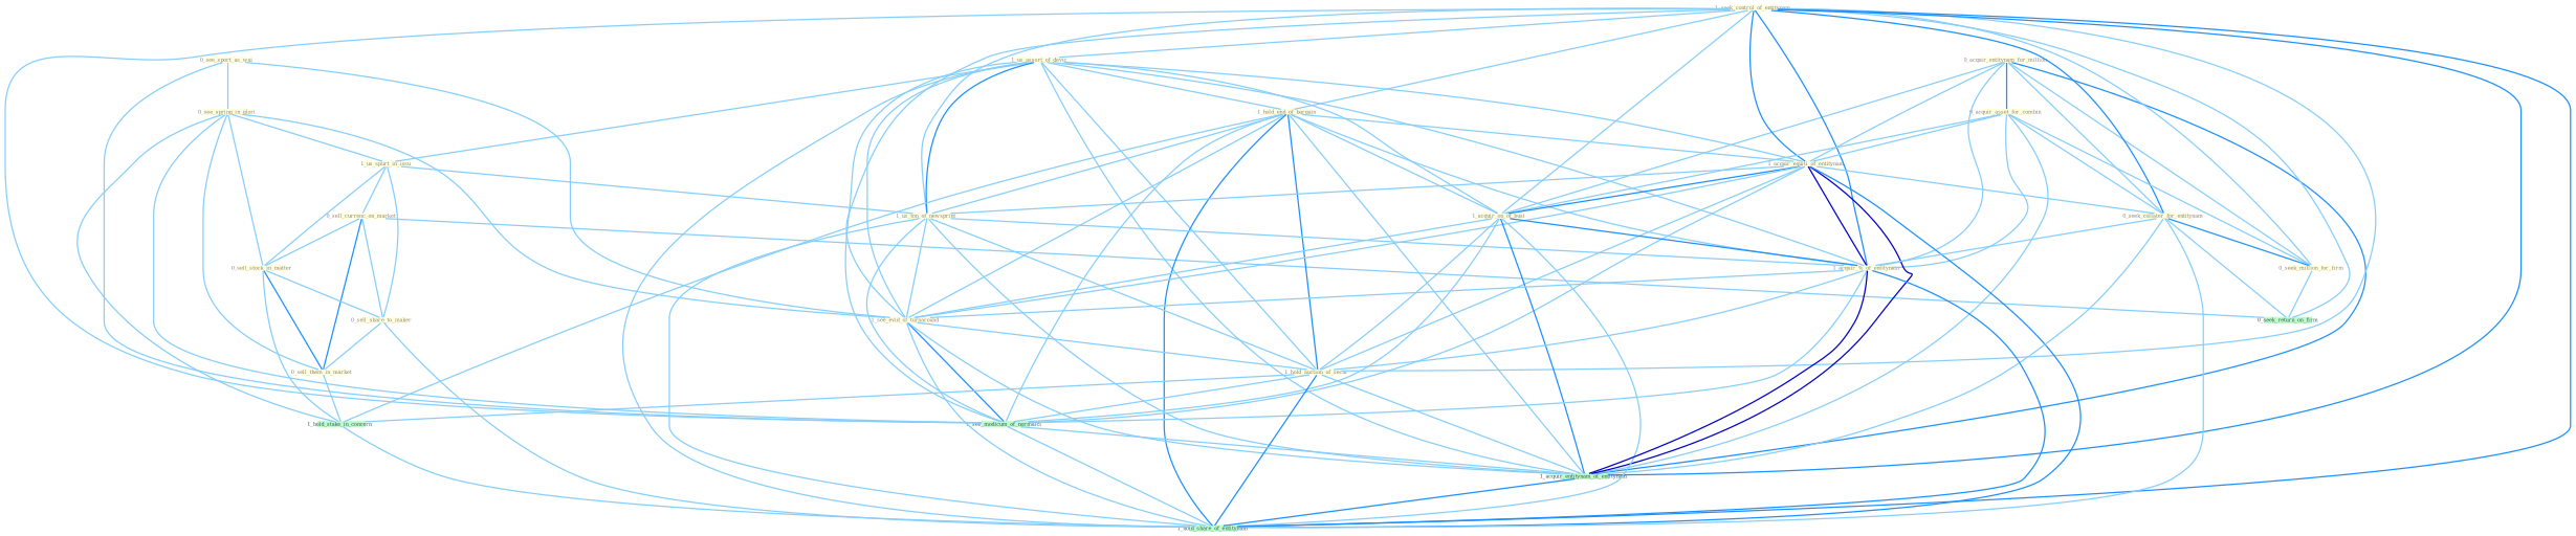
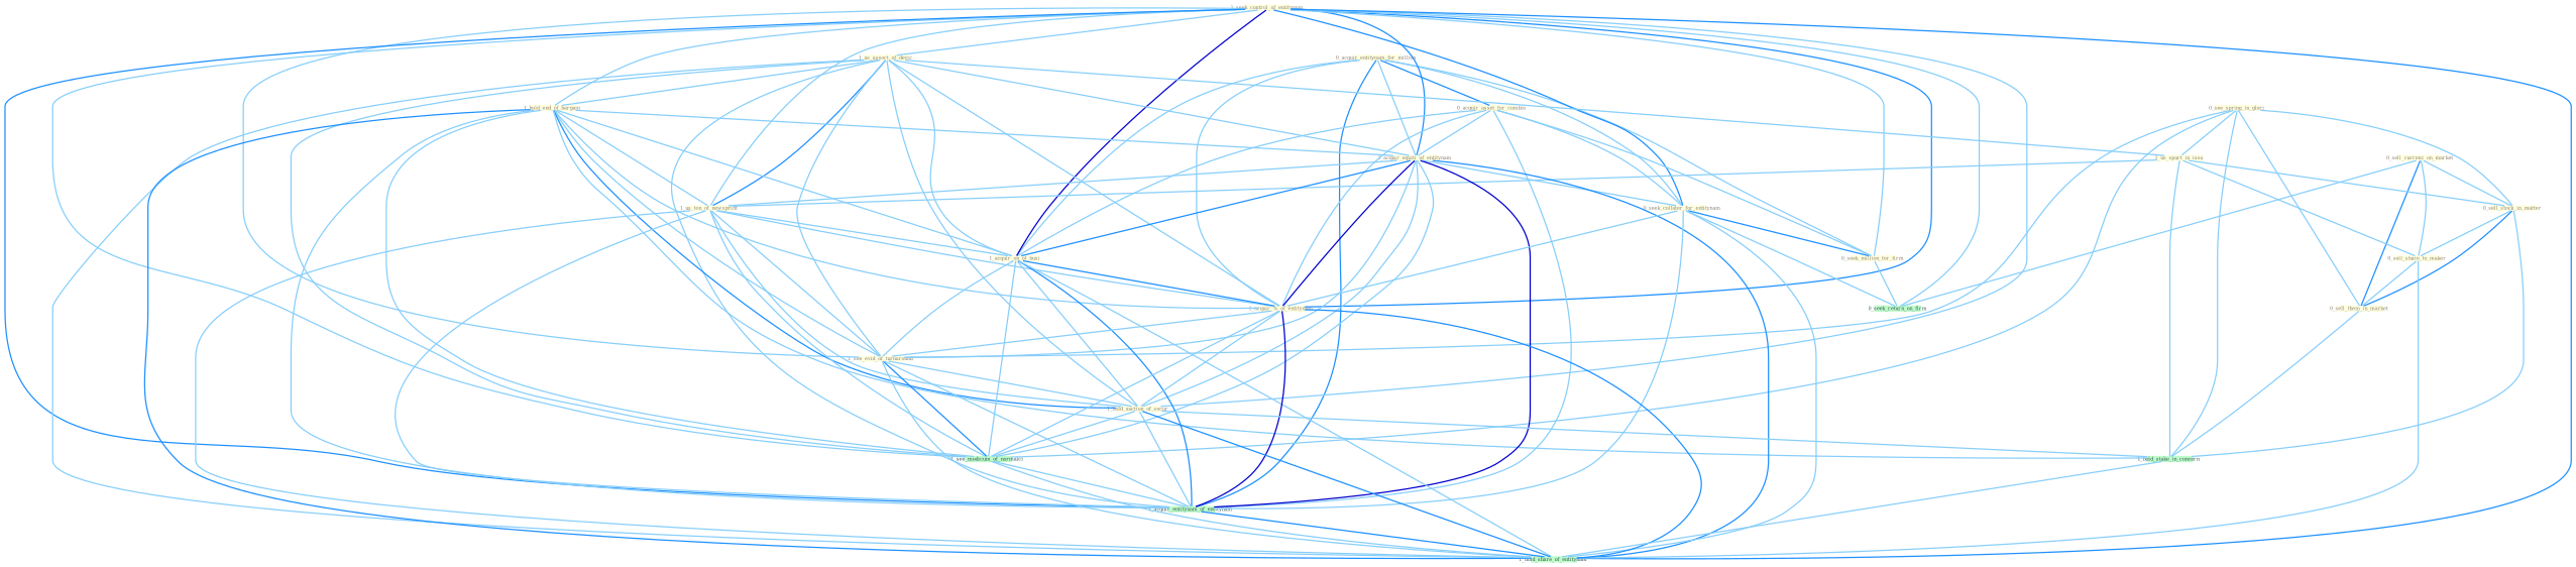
  graph {
    node [color="#ffffe0" fixedsize=true fontcolor="#8b7d6b" fontsize=4 shape=polygon style=filled]
    edge [color="#87cefa" w=1]
    "0_sell_currenc_on_market " [height=.06 width=.5]
-   "0_see_sport_as_wai " [height=.06 width=.5]
    "0_acquir_entitynam_for_million " [height=.06 width=.5]
    "1_seek_control_of_entitynam " [height=.06 width=.5]
    "1_us_assort_of_devic " [height=.06 width=.5]
    "0_see_spring_in_glori " [height=.06 width=.5]
    "0_acquir_asset_for_combin " [height=.06 width=.5]
    "1_hold_end_of_bargain " [height=.06 width=.5]
    "1_us_spurt_in_issu " [height=.06 width=.5]
    "1_acquir_equiti_of_entitynam " [height=.06 width=.5]
    "1_us_ton_of_newsprint " [height=.06 width=.5]
    "0_seek_collater_for_entitynam " [height=.06 width=.5]
    "1_acquir_on_of_busi " [height=.06 width=.5]
    "0_sell_stock_in_matter " [height=.06 width=.5]
    "0_sell_share_to_maker " [height=.06 width=.5]
    "1_acquir_%_of_entitynam " [height=.06 width=.5]
    "1_see_evid_of_turnaround " [height=.06 width=.5]
    "0_seek_million_for_firm " [height=.06 width=.5]
    "1_hold_auction_of_secur " [height=.06 width=.5]
    "0_sell_them_in_market " [height=.06 width=.5]
    n21 [color="#BDFCC9" fontcolor="#2f4f4f" height=.06 label="0_seek_return_on_firm" width=.5]
    "1_see_modicum_of_normalci " [color="#BDFCC9" fontcolor="#2f4f4f" height=.06 width=.5]
    "1_acquir_entitynam_of_entitynam " [color="#BDFCC9" fontcolor="#2f4f4f" height=.06 width=.5]
    "1_hold_share_of_entitynam " [color="#BDFCC9" fontcolor="#2f4f4f" height=.06 width=.5]
    "1_hold_stake_in_concern " [color="#BDFCC9" fontcolor="#2f4f4f" height=.06 width=.5]
    subgraph sub_1 {
      "0_sell_currenc_on_market "
-     "0_see_sport_as_wai "
      "0_acquir_entitynam_for_million "
      "1_seek_control_of_entitynam "
      "1_us_assort_of_devic "
      "0_see_spring_in_glori "
      "0_acquir_asset_for_combin "
      "1_hold_end_of_bargain "
      "1_us_spurt_in_issu "
      "1_acquir_equiti_of_entitynam "
      "1_us_ton_of_newsprint "
      "0_seek_collater_for_entitynam "
      "1_acquir_on_of_busi "
      "0_sell_stock_in_matter "
      "0_sell_share_to_maker "
      "1_acquir_%_of_entitynam "
      "1_see_evid_of_turnaround "
      "0_seek_million_for_firm "
      "1_hold_auction_of_secur "
      "0_sell_them_in_market "
    }
    subgraph sub_2 {
    }
    "0_sell_currenc_on_market " -- "0_sell_stock_in_matter "
    "0_sell_currenc_on_market " -- "0_sell_share_to_maker "
    "0_sell_currenc_on_market " -- "0_sell_them_in_market " [color="#1e90ff" w=2]
    "0_sell_currenc_on_market " -- n21
-   "0_see_sport_as_wai " -- "0_see_spring_in_glori "
-   "0_see_sport_as_wai " -- "1_see_evid_of_turnaround "
-   "0_see_sport_as_wai " -- "1_see_modicum_of_normalci "
    "0_acquir_entitynam_for_million " -- "0_acquir_asset_for_combin " [color="#1e90ff" w=2]
    "0_acquir_entitynam_for_million " -- "1_acquir_equiti_of_entitynam "
    "0_acquir_entitynam_for_million " -- "0_seek_collater_for_entitynam "
    "0_acquir_entitynam_for_million " -- "1_acquir_on_of_busi "
    "0_acquir_entitynam_for_million " -- "1_acquir_%_of_entitynam "
    "0_acquir_entitynam_for_million " -- "0_seek_million_for_firm "
    "0_acquir_entitynam_for_million " -- "1_acquir_entitynam_of_entitynam " [color="#1e90ff" w=2]
    "1_seek_control_of_entitynam " -- "1_us_assort_of_devic "
    "1_seek_control_of_entitynam " -- "1_hold_end_of_bargain "
    "1_seek_control_of_entitynam " -- "1_acquir_equiti_of_entitynam " [color="#1e90ff" w=2]
    "1_seek_control_of_entitynam " -- "1_us_ton_of_newsprint "
    "1_seek_control_of_entitynam " -- "0_seek_collater_for_entitynam " [color="#1e90ff" w=2]
-   "1_seek_control_of_entitynam " -- "1_acquir_on_of_busi "
+   "1_seek_control_of_entitynam " -- "1_acquir_on_of_busi " [color="#0000cd"]
    "1_seek_control_of_entitynam " -- "1_acquir_%_of_entitynam " [color="#1e90ff" w=2]
    "1_seek_control_of_entitynam " -- "1_see_evid_of_turnaround "
    "1_seek_control_of_entitynam " -- "0_seek_million_for_firm "
    "1_seek_control_of_entitynam " -- "1_hold_auction_of_secur "
    "1_seek_control_of_entitynam " -- n21
    "1_seek_control_of_entitynam " -- "1_see_modicum_of_normalci "
    "1_seek_control_of_entitynam " -- "1_acquir_entitynam_of_entitynam " [color="#1e90ff" w=2]
    "1_seek_control_of_entitynam " -- "1_hold_share_of_entitynam " [color="#1e90ff" w=2]
    "1_us_assort_of_devic " -- "1_hold_end_of_bargain "
    "1_us_assort_of_devic " -- "1_us_spurt_in_issu "
    "1_us_assort_of_devic " -- "1_acquir_equiti_of_entitynam "
    "1_us_assort_of_devic " -- "1_us_ton_of_newsprint " [color="#1e90ff" w=2]
    "1_us_assort_of_devic " -- "1_acquir_on_of_busi "
    "1_us_assort_of_devic " -- "1_acquir_%_of_entitynam "
    "1_us_assort_of_devic " -- "1_see_evid_of_turnaround "
    "1_us_assort_of_devic " -- "1_hold_auction_of_secur "
    "1_us_assort_of_devic " -- "1_see_modicum_of_normalci "
    "1_us_assort_of_devic " -- "1_acquir_entitynam_of_entitynam "
    "1_us_assort_of_devic " -- "1_hold_share_of_entitynam "
    "0_see_spring_in_glori " -- "1_us_spurt_in_issu "
    "0_see_spring_in_glori " -- "0_sell_stock_in_matter "
    "0_see_spring_in_glori " -- "1_see_evid_of_turnaround "
    "0_see_spring_in_glori " -- "0_sell_them_in_market "
    "0_see_spring_in_glori " -- "1_see_modicum_of_normalci "
    "0_see_spring_in_glori " -- "1_hold_stake_in_concern "
    "0_acquir_asset_for_combin " -- "1_acquir_equiti_of_entitynam "
    "0_acquir_asset_for_combin " -- "0_seek_collater_for_entitynam "
    "0_acquir_asset_for_combin " -- "1_acquir_on_of_busi "
    "0_acquir_asset_for_combin " -- "1_acquir_%_of_entitynam "
    "0_acquir_asset_for_combin " -- "0_seek_million_for_firm "
    "0_acquir_asset_for_combin " -- "1_acquir_entitynam_of_entitynam "
    "1_hold_end_of_bargain " -- "1_acquir_equiti_of_entitynam "
    "1_hold_end_of_bargain " -- "1_us_ton_of_newsprint "
    "1_hold_end_of_bargain " -- "1_acquir_on_of_busi "
    "1_hold_end_of_bargain " -- "1_acquir_%_of_entitynam "
    "1_hold_end_of_bargain " -- "1_see_evid_of_turnaround "
    "1_hold_end_of_bargain " -- "1_hold_auction_of_secur " [color="#1e90ff" w=2]
    "1_hold_end_of_bargain " -- "1_see_modicum_of_normalci "
    "1_hold_end_of_bargain " -- "1_acquir_entitynam_of_entitynam "
    "1_hold_end_of_bargain " -- "1_hold_share_of_entitynam " [color="#1e90ff" w=2]
    "1_hold_end_of_bargain " -- "1_hold_stake_in_concern "
    "1_us_spurt_in_issu " -- "1_us_ton_of_newsprint "
    "1_us_spurt_in_issu " -- "0_sell_stock_in_matter "
    "1_us_spurt_in_issu " -- "0_sell_share_to_maker "
-   "1_us_spurt_in_issu " -- "0_sell_currenc_on_market "
+   "1_us_spurt_in_issu " -- "1_hold_stake_in_concern "
    "1_acquir_equiti_of_entitynam " -- "1_us_ton_of_newsprint "
    "1_acquir_equiti_of_entitynam " -- "0_seek_collater_for_entitynam "
    "1_acquir_equiti_of_entitynam " -- "1_acquir_on_of_busi " [color="#1e90ff" w=2]
    "1_acquir_equiti_of_entitynam " -- "1_acquir_%_of_entitynam " [color="#0000cd" w=3]
    "1_acquir_equiti_of_entitynam " -- "1_see_evid_of_turnaround "
    "1_acquir_equiti_of_entitynam " -- "1_hold_auction_of_secur "
    "1_acquir_equiti_of_entitynam " -- "1_see_modicum_of_normalci "
    "1_acquir_equiti_of_entitynam " -- "1_acquir_entitynam_of_entitynam " [color="#0000cd" w=3]
    "1_acquir_equiti_of_entitynam " -- "1_hold_share_of_entitynam " [color="#1e90ff" w=2]
+   "1_us_ton_of_newsprint " -- "1_acquir_on_of_busi "
    "1_us_ton_of_newsprint " -- "1_acquir_%_of_entitynam "
    "1_us_ton_of_newsprint " -- "1_see_evid_of_turnaround "
    "1_us_ton_of_newsprint " -- "1_hold_auction_of_secur "
    "1_us_ton_of_newsprint " -- "1_see_modicum_of_normalci "
    "1_us_ton_of_newsprint " -- "1_acquir_entitynam_of_entitynam "
    "1_us_ton_of_newsprint " -- "1_hold_share_of_entitynam "
    "0_seek_collater_for_entitynam " -- "1_acquir_%_of_entitynam "
    "0_seek_collater_for_entitynam " -- "0_seek_million_for_firm " [color="#1e90ff" w=2]
    "0_seek_collater_for_entitynam " -- n21
    "0_seek_collater_for_entitynam " -- "1_acquir_entitynam_of_entitynam "
    "0_seek_collater_for_entitynam " -- "1_hold_share_of_entitynam "
    "1_acquir_on_of_busi " -- "1_acquir_%_of_entitynam " [color="#1e90ff" w=2]
    "1_acquir_on_of_busi " -- "1_see_evid_of_turnaround "
    "1_acquir_on_of_busi " -- "1_hold_auction_of_secur "
    "1_acquir_on_of_busi " -- "1_see_modicum_of_normalci "
    "1_acquir_on_of_busi " -- "1_acquir_entitynam_of_entitynam " [color="#1e90ff" w=2]
    "1_acquir_on_of_busi " -- "1_hold_share_of_entitynam "
    "0_sell_stock_in_matter " -- "0_sell_share_to_maker "
    "0_sell_stock_in_matter " -- "0_sell_them_in_market " [color="#1e90ff" w=2]
    "0_sell_stock_in_matter " -- "1_hold_stake_in_concern "
    "0_sell_share_to_maker " -- "0_sell_them_in_market "
    "0_sell_share_to_maker " -- "1_hold_share_of_entitynam "
    "1_acquir_%_of_entitynam " -- "1_see_evid_of_turnaround "
    "1_acquir_%_of_entitynam " -- "1_hold_auction_of_secur "
    "1_acquir_%_of_entitynam " -- "1_see_modicum_of_normalci "
    "1_acquir_%_of_entitynam " -- "1_acquir_entitynam_of_entitynam " [color="#0000cd" w=3]
    "1_acquir_%_of_entitynam " -- "1_hold_share_of_entitynam " [color="#1e90ff" w=2]
    "1_see_evid_of_turnaround " -- "1_hold_auction_of_secur "
    "1_see_evid_of_turnaround " -- "1_see_modicum_of_normalci " [color="#1e90ff" w=2]
    "1_see_evid_of_turnaround " -- "1_acquir_entitynam_of_entitynam "
    "1_see_evid_of_turnaround " -- "1_hold_share_of_entitynam "
    "0_seek_million_for_firm " -- n21
    "1_hold_auction_of_secur " -- "1_see_modicum_of_normalci "
    "1_hold_auction_of_secur " -- "1_acquir_entitynam_of_entitynam "
    "1_hold_auction_of_secur " -- "1_hold_share_of_entitynam " [color="#1e90ff" w=2]
    "1_hold_auction_of_secur " -- "1_hold_stake_in_concern "
    "0_sell_them_in_market " -- "1_hold_stake_in_concern "
    "1_see_modicum_of_normalci " -- "1_acquir_entitynam_of_entitynam "
    "1_see_modicum_of_normalci " -- "1_hold_share_of_entitynam "
    "1_acquir_entitynam_of_entitynam " -- "1_hold_share_of_entitynam " [color="#1e90ff" w=2]
    "1_hold_stake_in_concern " -- "1_hold_share_of_entitynam "
  }
